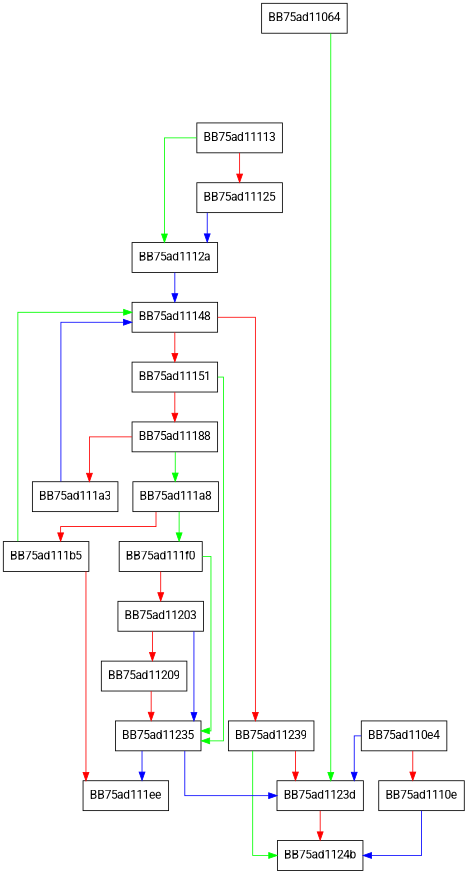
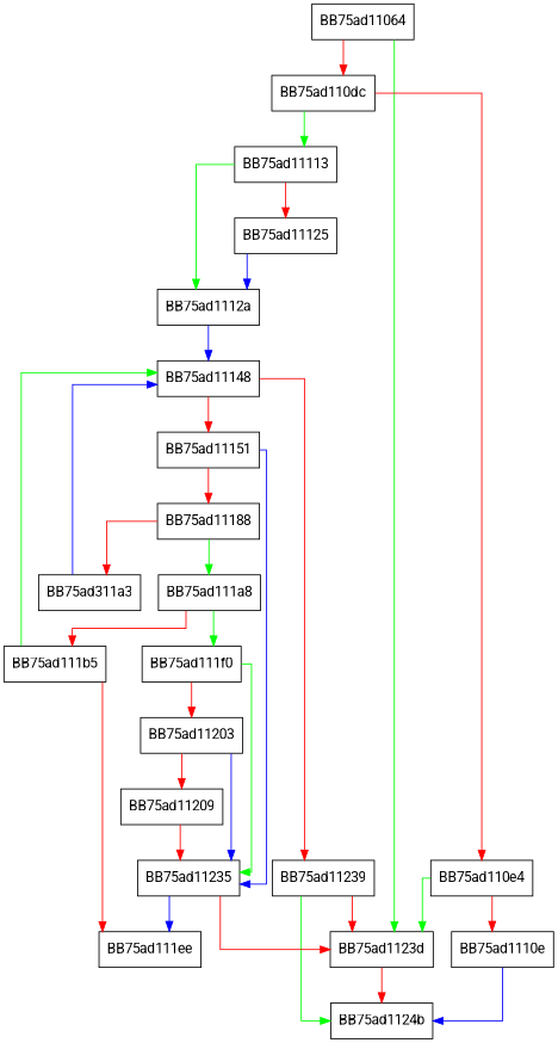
  digraph {
    fontname=Roboto
    splines=ortho
    node [fontname=Roboto shape=box]
    edge [color=red fontname=Roboto]
    BB75ad11064
    BB75ad1123d
+   BB75ad110dc
    BB75ad1124b
    BB75ad11113
    BB75ad110e4
    BB75ad1112a
    BB75ad11125
    BB75ad1110e
    BB75ad11148
    BB75ad11239
    BB75ad11151
    BB75ad11235
    BB75ad11188
    BB75ad111ee
    BB75ad111a8
-   BB75ad111a3
+   BB75ad111a3 [label=BB75ad311a3]
    BB75ad111f0
    BB75ad111b5
    BB75ad11203
    BB75ad11209
    BB75ad11064 -> BB75ad1123d [color=green]
+   BB75ad11064 -> BB75ad110dc
    BB75ad1123d -> BB75ad1124b
+   BB75ad110dc -> BB75ad11113 [color=green]
+   BB75ad110dc -> BB75ad110e4
    BB75ad11113 -> BB75ad1112a [color=green]
    BB75ad11113 -> BB75ad11125
-   BB75ad110e4 -> BB75ad1123d [color=blue]
+   BB75ad110e4 -> BB75ad1123d [color=green]
    BB75ad110e4 -> BB75ad1110e
    BB75ad1112a -> BB75ad11148 [color=blue]
    BB75ad11125 -> BB75ad1112a [color=blue]
    BB75ad1110e -> BB75ad1124b [color=blue]
    BB75ad11148 -> BB75ad11239
    BB75ad11148 -> BB75ad11151
    BB75ad11239 -> BB75ad1123d
    BB75ad11239 -> BB75ad1124b [color=green]
-   BB75ad11151 -> BB75ad11235 [color=green]
+   BB75ad11151 -> BB75ad11235 [color=blue]
    BB75ad11151 -> BB75ad11188
-   BB75ad11235 -> BB75ad1123d [color=blue]
+   BB75ad11235 -> BB75ad1123d
    BB75ad11235 -> BB75ad111ee [color=blue]
    BB75ad11188 -> BB75ad111a8 [color=green]
    BB75ad11188 -> BB75ad111a3
    BB75ad111a8 -> BB75ad111f0 [color=green]
    BB75ad111a8 -> BB75ad111b5
    BB75ad111a3 -> BB75ad11148 [color=blue]
    BB75ad111f0 -> BB75ad11235 [color=green]
    BB75ad111f0 -> BB75ad11203
    BB75ad111b5 -> BB75ad11148 [color=green]
    BB75ad111b5 -> BB75ad111ee
    BB75ad11203 -> BB75ad11235 [color=blue]
    BB75ad11203 -> BB75ad11209
    BB75ad11209 -> BB75ad11235
  }
